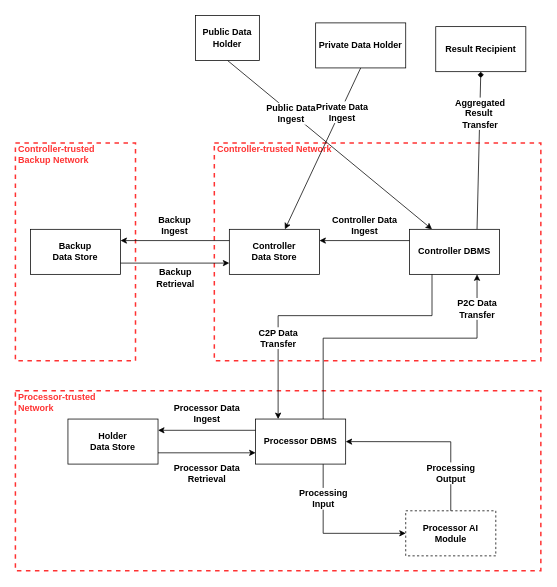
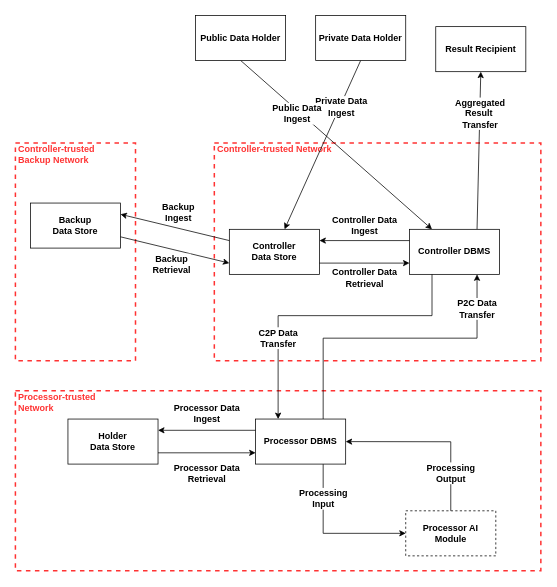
  <mxCell id="0" />
  <mxCell id="1" parent="0" />
  <mxCell id="2" value="Controller-trusted Network" style="html=1;fontColor=#FF3333;fontStyle=1;align=left;verticalAlign=top;spacing=0;labelBorderColor=none;fillColor=none;dashed=1;strokeWidth=2;strokeColor=#FF3333;spacingLeft=4;spacingTop=-3;" parent="1" vertex="1"><mxGeometry x="285" y="190" width="435" height="290" as="geometry" /></mxCell>
  <mxCell id="3" value="Controller-trusted&lt;br&gt;Backup Network" style="html=1;fontColor=#FF3333;fontStyle=1;align=left;verticalAlign=top;spacing=0;labelBorderColor=none;fillColor=none;dashed=1;strokeWidth=2;strokeColor=#FF3333;spacingLeft=4;spacingTop=-3;" parent="1" vertex="1"><mxGeometry x="20" y="190" width="160" height="290" as="geometry" /></mxCell>
  <mxCell id="4" value="Processor-trusted&lt;br&gt;Network" style="html=1;fontColor=#FF3333;fontStyle=1;align=left;verticalAlign=top;spacing=0;labelBorderColor=none;fillColor=none;dashed=1;strokeWidth=2;strokeColor=#FF3333;spacingLeft=4;spacingTop=-3;" parent="1" vertex="1"><mxGeometry x="20" y="520" width="700" height="240" as="geometry" /></mxCell>
  <mxCell id="5" value="&lt;font style=&quot;font-size: 12px;&quot;&gt;Private Data&lt;br&gt;Ingest&lt;/font&gt;" style="endArrow=classic;html=1;rounded=0;exitX=0.5;exitY=1;exitDx=0;exitDy=0;fontStyle=1;" parent="1" source="11" target="17" edge="1"><mxGeometry x="-0.457" y="2" width="50" height="50" relative="1" as="geometry"><mxPoint x="511" y="60" as="sourcePoint" /><mxPoint x="372.388" y="237.032" as="targetPoint" /><mxPoint as="offset" /></mxGeometry></mxCell>
  <mxCell id="6" value="" style="endArrow=classic;html=1;rounded=0;exitX=0.5;exitY=1;exitDx=0;exitDy=0;entryX=0.25;entryY=0;entryDx=0;entryDy=0;" parent="1" source="10" target="13" edge="1"><mxGeometry width="50" height="50" relative="1" as="geometry"><mxPoint x="378" y="60" as="sourcePoint" /><mxPoint x="240" y="150" as="targetPoint" /></mxGeometry></mxCell>
  <mxCell id="7" value="&lt;font style=&quot;font-size: 12px;&quot;&gt;Public Data&lt;br&gt;Ingest&lt;/font&gt;" style="edgeLabel;html=1;align=center;verticalAlign=middle;resizable=0;points=[];fontStyle=1" parent="6" vertex="1" connectable="0"><mxGeometry x="0.182" y="2" relative="1" as="geometry"><mxPoint x="-78" y="-61" as="offset" /></mxGeometry></mxCell>
- <mxCell id="8" value="&lt;b style=&quot;font-size: 12px;&quot;&gt;Aggregated&lt;br&gt;Result&amp;nbsp;&lt;br&gt;Transfer&lt;/b&gt;" style="endArrow=diamond;html=1;rounded=0;entryX=0.5;entryY=1;entryDx=0;entryDy=0;exitX=0.75;exitY=0;exitDx=0;exitDy=0;" parent="1" source="13" target="12" edge="1"><mxGeometry x="0.467" width="50" height="50" relative="1" as="geometry"><mxPoint x="325.302" y="245.302" as="sourcePoint" /><mxPoint x="155" y="60" as="targetPoint" /><mxPoint as="offset" /></mxGeometry></mxCell>
+ <mxCell id="8" value="&lt;b style=&quot;font-size: 12px;&quot;&gt;Aggregated&lt;br&gt;Result&amp;nbsp;&lt;br&gt;Transfer&lt;/b&gt;" style="endArrow=classic;html=1;rounded=0;entryX=0.5;entryY=1;entryDx=0;entryDy=0;exitX=0.75;exitY=0;exitDx=0;exitDy=0;" parent="1" source="13" target="12" edge="1"><mxGeometry x="0.467" width="50" height="50" relative="1" as="geometry"><mxPoint x="325.302" y="245.302" as="sourcePoint" /><mxPoint x="155" y="60" as="targetPoint" /><mxPoint as="offset" /></mxGeometry></mxCell>
  <mxCell id="9" value="&lt;b&gt;&lt;font style=&quot;font-size: 12px;&quot;&gt;Processing &lt;br&gt;Input&lt;/font&gt;&lt;br&gt;&lt;/b&gt;" style="endArrow=classic;html=1;rounded=0;exitX=0.75;exitY=1;exitDx=0;exitDy=0;" parent="1" source="15" target="16" edge="1"><mxGeometry x="-0.55" width="50" height="50" relative="1" as="geometry"><mxPoint x="305" y="575" as="sourcePoint" /><mxPoint x="195.5" y="677.75" as="targetPoint" /><mxPoint as="offset" /><Array as="points"><mxPoint x="430" y="710" /></Array></mxGeometry></mxCell>
- <mxCell id="10" value="&lt;b&gt;Public Data Holder&lt;/b&gt;" style="rounded=0;whiteSpace=wrap;html=1;" parent="1" vertex="1"><mxGeometry x="260" y="20" width="85" height="60" as="geometry" /></mxCell>
- <mxCell id="11" value="&lt;b&gt;Private Data Holder&lt;/b&gt;" style="rounded=0;whiteSpace=wrap;html=1;" parent="1" vertex="1"><mxGeometry x="420" y="30" width="120" height="60" as="geometry" /></mxCell>
+ <mxCell id="10" value="&lt;b&gt;Public Data Holder&lt;/b&gt;" style="rounded=0;whiteSpace=wrap;html=1;" parent="1" vertex="1"><mxGeometry x="260" y="20" width="120" height="60" as="geometry" /></mxCell>
+ <mxCell id="11" value="&lt;b&gt;Private Data Holder&lt;/b&gt;" style="rounded=0;whiteSpace=wrap;html=1;" parent="1" vertex="1"><mxGeometry x="420" y="20" width="120" height="60" as="geometry" /></mxCell>
  <mxCell id="12" value="&lt;b&gt;Result Recipient&lt;br&gt;&lt;/b&gt;" style="rounded=0;whiteSpace=wrap;html=1;" parent="1" vertex="1"><mxGeometry x="580" y="35" width="120" height="60" as="geometry" /></mxCell>
  <mxCell id="13" value="&lt;b&gt;Controller DBMS&lt;/b&gt;" style="rounded=0;whiteSpace=wrap;html=1;" parent="1" vertex="1"><mxGeometry x="545" y="305" width="120" height="60" as="geometry" /></mxCell>
  <mxCell id="14" value="&lt;b&gt;P2C Data&lt;br&gt;Transfer&lt;br&gt;&lt;/b&gt;" style="endArrow=classic;html=1;rounded=0;fontSize=12;fontColor=#000000;entryX=0.75;entryY=1;entryDx=0;entryDy=0;exitX=0.75;exitY=0;exitDx=0;exitDy=0;" parent="1" source="15" target="13" edge="1"><mxGeometry x="0.771" width="50" height="50" relative="1" as="geometry"><mxPoint x="334.76" y="101.62" as="sourcePoint" /><mxPoint x="409.228" y="264.519" as="targetPoint" /><mxPoint as="offset" /><Array as="points"><mxPoint x="430" y="450" /><mxPoint x="635" y="450" /></Array></mxGeometry></mxCell>
  <mxCell id="15" value="&lt;b&gt;Processor DBMS&lt;/b&gt;" style="rounded=0;whiteSpace=wrap;html=1;" parent="1" vertex="1"><mxGeometry x="340" y="557.75" width="120" height="60" as="geometry" /></mxCell>
  <mxCell id="16" value="&lt;b&gt;Processor AI Module&lt;/b&gt;" style="rounded=0;whiteSpace=wrap;html=1;dashed=1;" parent="1" vertex="1"><mxGeometry x="540" y="680" width="120" height="60" as="geometry" /></mxCell>
  <mxCell id="17" value="&lt;b&gt;Controller&lt;br&gt;Data Store&lt;/b&gt;" style="rounded=0;whiteSpace=wrap;html=1;" parent="1" vertex="1"><mxGeometry x="305" y="305" width="120" height="60" as="geometry" /></mxCell>
  <mxCell id="18" value="&lt;b&gt;Holder&lt;br&gt;Data Store&lt;/b&gt;" style="rounded=0;whiteSpace=wrap;html=1;" parent="1" vertex="1"><mxGeometry x="90" y="557.75" width="120" height="60" as="geometry" /></mxCell>
  <mxCell id="19" value="&lt;b&gt;&lt;font style=&quot;font-size: 12px;&quot;&gt;Processing &lt;br&gt;Output&lt;/font&gt;&lt;br&gt;&lt;/b&gt;" style="endArrow=classic;html=1;rounded=0;" parent="1" source="16" target="15" edge="1"><mxGeometry x="-0.569" width="50" height="50" relative="1" as="geometry"><mxPoint x="517.315" y="627.75" as="sourcePoint" /><mxPoint x="370.685" y="720" as="targetPoint" /><mxPoint as="offset" /><Array as="points"><mxPoint x="600" y="588" /></Array></mxGeometry></mxCell>
  <mxCell id="20" value="&lt;font color=&quot;#000000&quot;&gt;&lt;b&gt;Controller Data &lt;br&gt;Ingest&lt;br&gt;&lt;/b&gt;&lt;/font&gt;" style="endArrow=classic;html=1;fontColor=#FF3333;rounded=0;fontSize=12;entryX=1;entryY=0.25;entryDx=0;entryDy=0;exitX=0;exitY=0.25;exitDx=0;exitDy=0;" parent="1" source="13" edge="1"><mxGeometry y="-20" width="50" height="50" relative="1" as="geometry"><mxPoint x="545" y="320" as="sourcePoint" /><mxPoint x="425" y="320" as="targetPoint" /><mxPoint as="offset" /><Array as="points" /></mxGeometry></mxCell>
- <mxCell id="22" value="&lt;b&gt;Backup&lt;br&gt;Data Store&lt;/b&gt;" style="rounded=0;whiteSpace=wrap;html=1;" parent="1" vertex="1"><mxGeometry x="40" y="305" width="120" height="60" as="geometry" /></mxCell>
+ <mxCell id="21" value="&lt;font color=&quot;#000000&quot;&gt;&lt;b&gt;Controller Data &lt;br&gt;Retrieval&lt;br&gt;&lt;/b&gt;&lt;/font&gt;" style="endArrow=classic;html=1;fontColor=#FF3333;rounded=0;fontSize=12;exitX=1;exitY=0.75;exitDx=0;exitDy=0;entryX=0;entryY=0.75;entryDx=0;entryDy=0;" parent="1" source="17" target="13" edge="1"><mxGeometry y="-20" width="50" height="50" relative="1" as="geometry"><mxPoint x="305" y="600" as="sourcePoint" /><mxPoint x="345.5" y="805" as="targetPoint" /><mxPoint as="offset" /><Array as="points" /></mxGeometry></mxCell>
+ <mxCell id="22" value="&lt;b&gt;Backup&lt;br&gt;Data Store&lt;/b&gt;" style="rounded=0;whiteSpace=wrap;html=1;" parent="1" vertex="1"><mxGeometry x="40" y="270" width="120" height="60" as="geometry" /></mxCell>
  <mxCell id="23" value="&lt;b&gt;C2P Data&lt;br&gt;Transfer&lt;br&gt;&lt;/b&gt;" style="endArrow=classic;html=1;rounded=0;fontSize=12;fontColor=#000000;entryX=0.25;entryY=0;entryDx=0;entryDy=0;exitX=0.25;exitY=1;exitDx=0;exitDy=0;" parent="1" source="13" target="15" edge="1"><mxGeometry x="0.458" width="50" height="50" relative="1" as="geometry"><mxPoint x="440.976" y="567.75" as="sourcePoint" /><mxPoint x="640" y="375" as="targetPoint" /><mxPoint as="offset" /><Array as="points"><mxPoint x="575" y="420" /><mxPoint x="370" y="420" /></Array></mxGeometry></mxCell>
  <mxCell id="24" value="&lt;font color=&quot;#000000&quot;&gt;&lt;b&gt;Backup&lt;br&gt;Ingest&lt;br&gt;&lt;/b&gt;&lt;/font&gt;" style="endArrow=classic;html=1;fontColor=#FF3333;rounded=0;fontSize=12;entryX=1;entryY=0.25;entryDx=0;entryDy=0;exitX=0;exitY=0.25;exitDx=0;exitDy=0;" parent="1" source="17" target="22" edge="1"><mxGeometry y="-20" width="50" height="50" relative="1" as="geometry"><mxPoint x="550" y="330" as="sourcePoint" /><mxPoint x="430" y="330" as="targetPoint" /><mxPoint as="offset" /><Array as="points" /></mxGeometry></mxCell>
  <mxCell id="25" value="&lt;font color=&quot;#000000&quot;&gt;&lt;b&gt;Backup&lt;br&gt;Retrieval&lt;br&gt;&lt;/b&gt;&lt;/font&gt;" style="endArrow=classic;html=1;fontColor=#FF3333;rounded=0;fontSize=12;exitX=1;exitY=0.75;exitDx=0;exitDy=0;entryX=0;entryY=0.75;entryDx=0;entryDy=0;" parent="1" source="22" target="17" edge="1"><mxGeometry y="-20" width="50" height="50" relative="1" as="geometry"><mxPoint x="430" y="360" as="sourcePoint" /><mxPoint x="550" y="360" as="targetPoint" /><mxPoint as="offset" /><Array as="points" /></mxGeometry></mxCell>
  <mxCell id="26" value="&lt;font color=&quot;#000000&quot;&gt;&lt;b&gt;Processor Data &lt;br&gt;Ingest&lt;br&gt;&lt;/b&gt;&lt;/font&gt;" style="endArrow=classic;html=1;fontColor=#FF3333;rounded=0;fontSize=12;exitX=0;exitY=0.25;exitDx=0;exitDy=0;entryX=1;entryY=0.25;entryDx=0;entryDy=0;" parent="1" source="15" target="18" edge="1"><mxGeometry y="-23" width="50" height="50" relative="1" as="geometry"><mxPoint x="550" y="330" as="sourcePoint" /><mxPoint x="430" y="330" as="targetPoint" /><mxPoint as="offset" /><Array as="points" /></mxGeometry></mxCell>
  <mxCell id="27" value="&lt;font color=&quot;#000000&quot;&gt;&lt;b&gt;Processor Data &lt;br&gt;Retrieval&lt;br&gt;&lt;/b&gt;&lt;/font&gt;" style="endArrow=classic;html=1;fontColor=#FF3333;rounded=0;fontSize=12;exitX=1;exitY=0.75;exitDx=0;exitDy=0;entryX=0;entryY=0.75;entryDx=0;entryDy=0;" parent="1" source="18" target="15" edge="1"><mxGeometry y="-27" width="50" height="50" relative="1" as="geometry"><mxPoint x="350" y="582.75" as="sourcePoint" /><mxPoint x="250" y="582.75" as="targetPoint" /><mxPoint as="offset" /><Array as="points" /></mxGeometry></mxCell>
